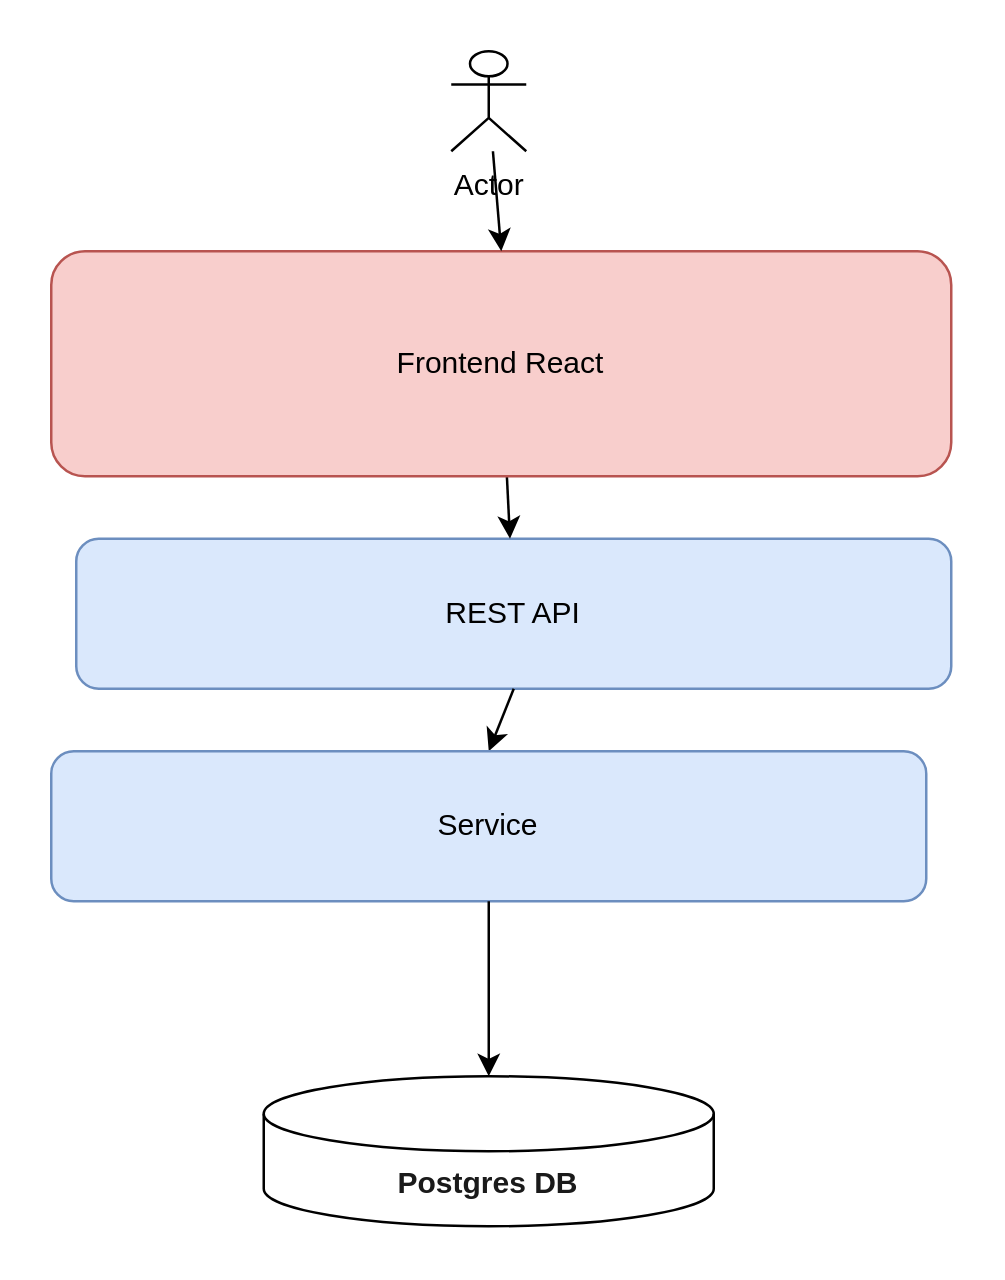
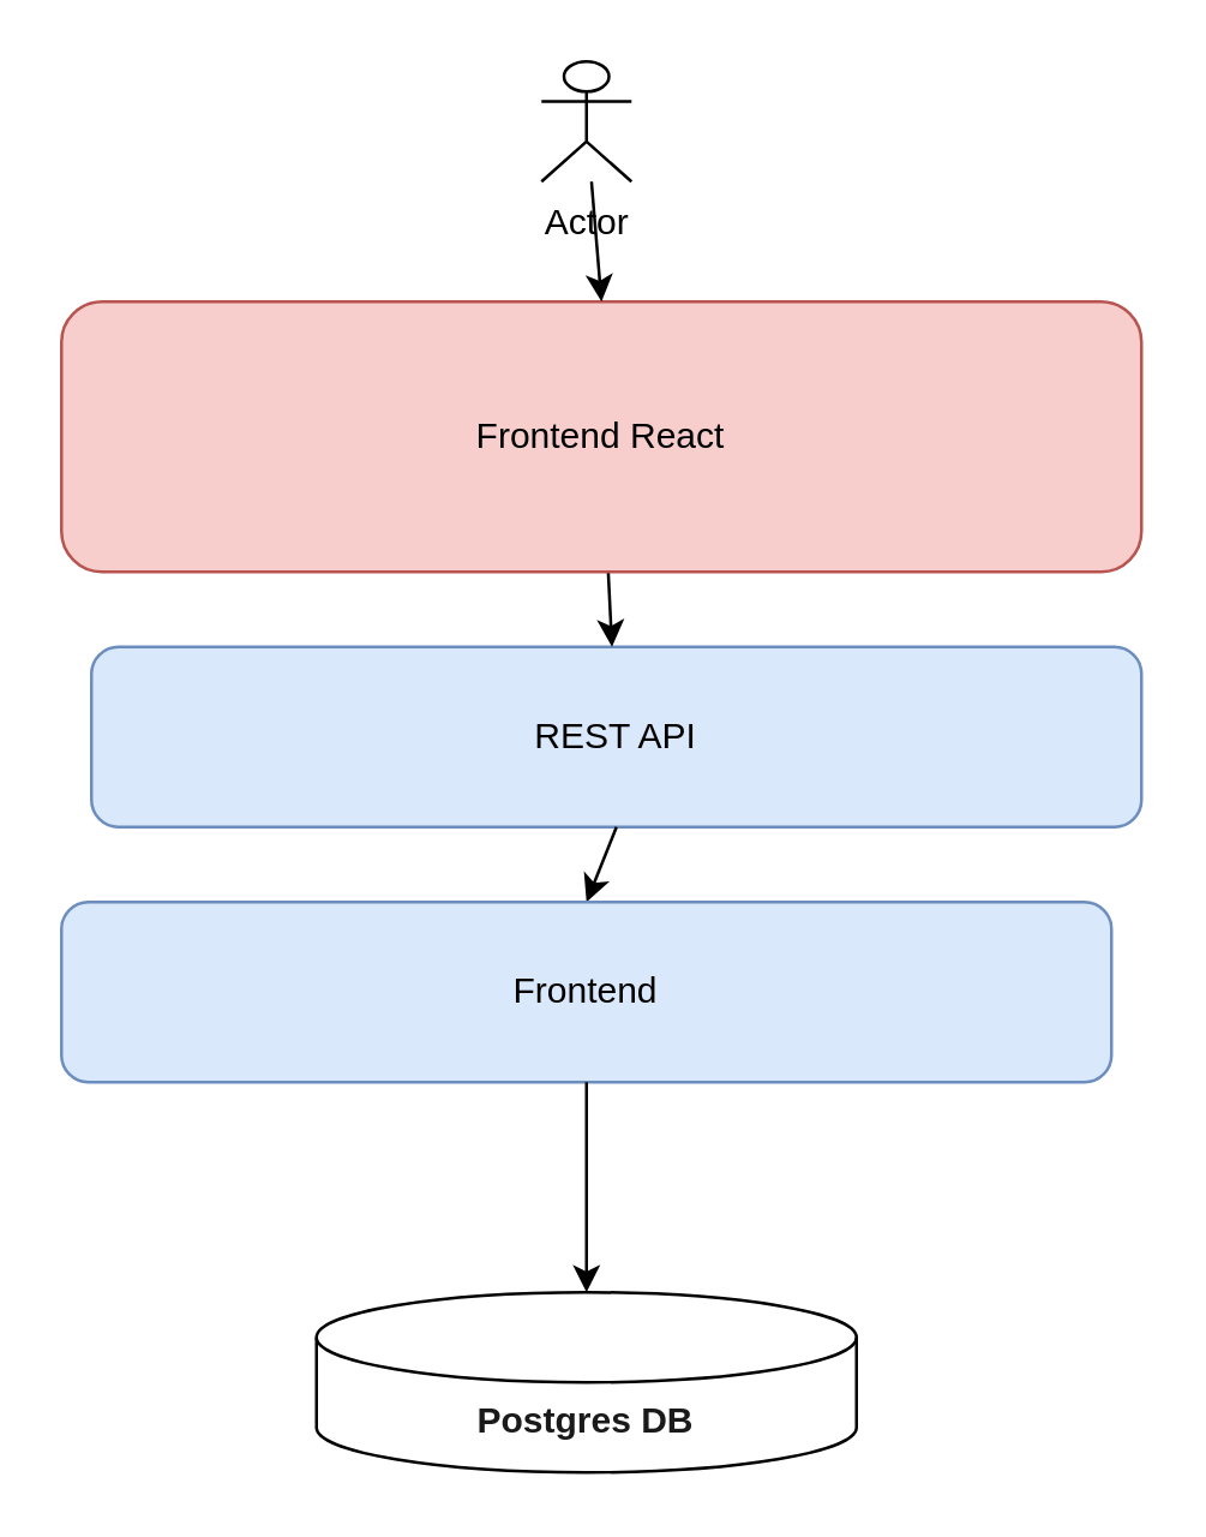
  <mxCell id="0" />
  <mxCell id="1" parent="0" />
  <mxCell id="2" value="REST API" style="rounded=1;whiteSpace=wrap;html=1;fillColor=#dae8fc;strokeColor=#6c8ebf;" vertex="1" parent="1"><mxGeometry x="30" y="215" width="350" height="60" as="geometry" /></mxCell>
  <mxCell id="3" value="" style="endArrow=classic;html=1;rounded=0;exitX=0.5;exitY=1;exitDx=0;exitDy=0;entryX=0.5;entryY=0;entryDx=0;entryDy=0;" edge="1" parent="1" source="2" target="8"><mxGeometry width="50" height="50" relative="1" as="geometry"><mxPoint x="150" y="320" as="sourcePoint" /><mxPoint x="190" y="340" as="targetPoint" /></mxGeometry></mxCell>
  <mxCell id="4" value="Actor" style="shape=umlActor;verticalLabelPosition=bottom;verticalAlign=top;html=1;outlineConnect=0;" vertex="1" parent="1"><mxGeometry x="180" y="20" width="30" height="40" as="geometry" /></mxCell>
  <mxCell id="5" value="" style="endArrow=classic;html=1;rounded=0;" edge="1" parent="1" source="7" target="2"><mxGeometry width="50" height="50" relative="1" as="geometry"><mxPoint x="210" y="120" as="sourcePoint" /><mxPoint x="390" y="180" as="targetPoint" /></mxGeometry></mxCell>
  <mxCell id="6" value="&lt;strong style=&quot;color: rgb(26, 26, 26);&quot;&gt;Postgre&lt;span class=&quot;ql-cursor&quot;&gt;﻿&lt;/span&gt;s  DB&lt;/strong&gt;" style="shape=cylinder3;whiteSpace=wrap;html=1;boundedLbl=1;backgroundOutline=1;size=15;" vertex="1" parent="1"><mxGeometry x="105" y="430" width="180" height="60" as="geometry" /></mxCell>
  <mxCell id="7" value="Frontend React" style="rounded=1;whiteSpace=wrap;html=1;fillColor=#f8cecc;strokeColor=#b85450;" vertex="1" parent="1"><mxGeometry x="20" y="100" width="360" height="90" as="geometry" /></mxCell>
- <mxCell id="8" value="Service" style="rounded=1;whiteSpace=wrap;html=1;fillColor=#dae8fc;strokeColor=#6c8ebf;" vertex="1" parent="1"><mxGeometry x="20" y="300" width="350" height="60" as="geometry" /></mxCell>
+ <mxCell id="8" value="Frontend" style="rounded=1;whiteSpace=wrap;html=1;fillColor=#dae8fc;strokeColor=#6c8ebf;" vertex="1" parent="1"><mxGeometry x="20" y="300" width="350" height="60" as="geometry" /></mxCell>
  <mxCell id="9" value="" style="endArrow=classic;html=1;rounded=0;entryX=0.5;entryY=0;entryDx=0;entryDy=0;" edge="1" parent="1" source="4" target="7"><mxGeometry width="50" height="50" relative="1" as="geometry"><mxPoint x="270" y="170" as="sourcePoint" /><mxPoint x="206" y="230" as="targetPoint" /></mxGeometry></mxCell>
  <mxCell id="10" value="" style="endArrow=classic;html=1;rounded=0;entryX=0.5;entryY=0;entryDx=0;entryDy=0;entryPerimeter=0;exitX=0.5;exitY=1;exitDx=0;exitDy=0;" edge="1" parent="1" source="8" target="6"><mxGeometry width="50" height="50" relative="1" as="geometry"><mxPoint x="464" y="50" as="sourcePoint" /><mxPoint x="460" y="140" as="targetPoint" /></mxGeometry></mxCell>
